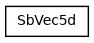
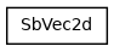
  digraph {
    rankdir=LR
-   n1 [color=black fillcolor=white fontname=Helvetica fontsize=10 height=0.2 label=SbVec5d shape=record style=filled width=0.4]
+   n1 [color=black fillcolor=white fontname=Helvetica fontsize=10 height=0.2 label=SbVec2d shape=record style=filled width=0.4]
  }
